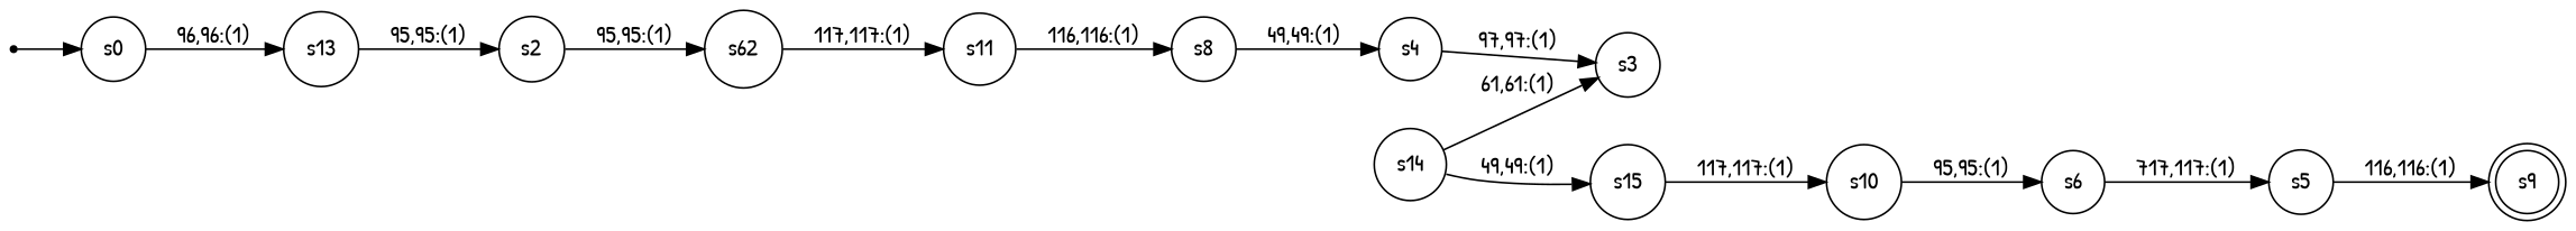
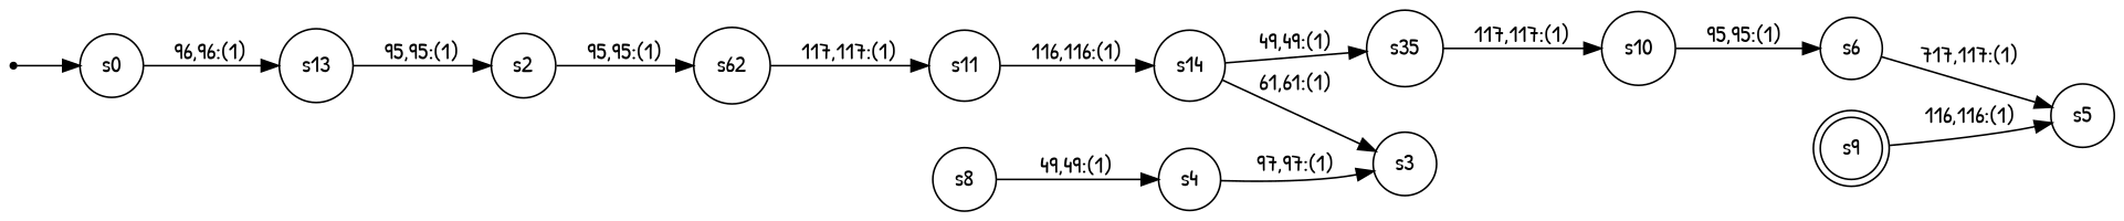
  digraph {
    fontname="Patrick Hand"
    rankdir=LR
    node [fontname="Patrick Hand" shape=circle]
    edge [fontname="Patrick Hand"]
    init [shape=point]
    n2 [label=s0]
    s13
    s9 [shape=doublecircle]
    s2
-   s15
+   s15 [label=s35]
    s10
    s6
    s5
    s14
    s3
    n12 [label=s62]
    s11
    s8
    s4
    init -> n2
    n2 -> s13 [label="96,96:(1)"]
    s13 -> s2 [label="95,95:(1)"]
    s2 -> n12 [label="95,95:(1)"]
    s15 -> s10 [label="117,117:(1)"]
    s10 -> s6 [label="95,95:(1)"]
    s6 -> s5 [label="717,117:(1)"]
-   s5 -> s9 [label="116,116:(1)"]
+   s9 -> s5 [label="116,116:(1)"]
    s14 -> s15 [label="49,49:(1)"]
    s14 -> s3 [label="61,61:(1)"]
    n12 -> s11 [label="117,117:(1)"]
-   s11 -> s8 [label="116,116:(1)"]
+   s11 -> s14 [label="116,116:(1)"]
    s8 -> s4 [label="49,49:(1)"]
    s4 -> s3 [label="97,97:(1)"]
  }
